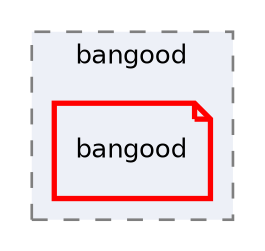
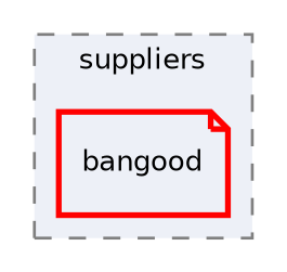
  digraph {
    compound=true
    n1 [color=red fillcolor="#edf0f7" fontname=Helvetica fontsize=10 label=bangood shape=note style="filled,bold,"]
    subgraph cluster_1 {
      bgcolor="#edf0f7"
      fontname=Helvetica
      fontsize=10
-     label=bangood
+     label=suppliers
      pencolor=grey50
      style="filled,dashed,"
      n1
    }
  }
